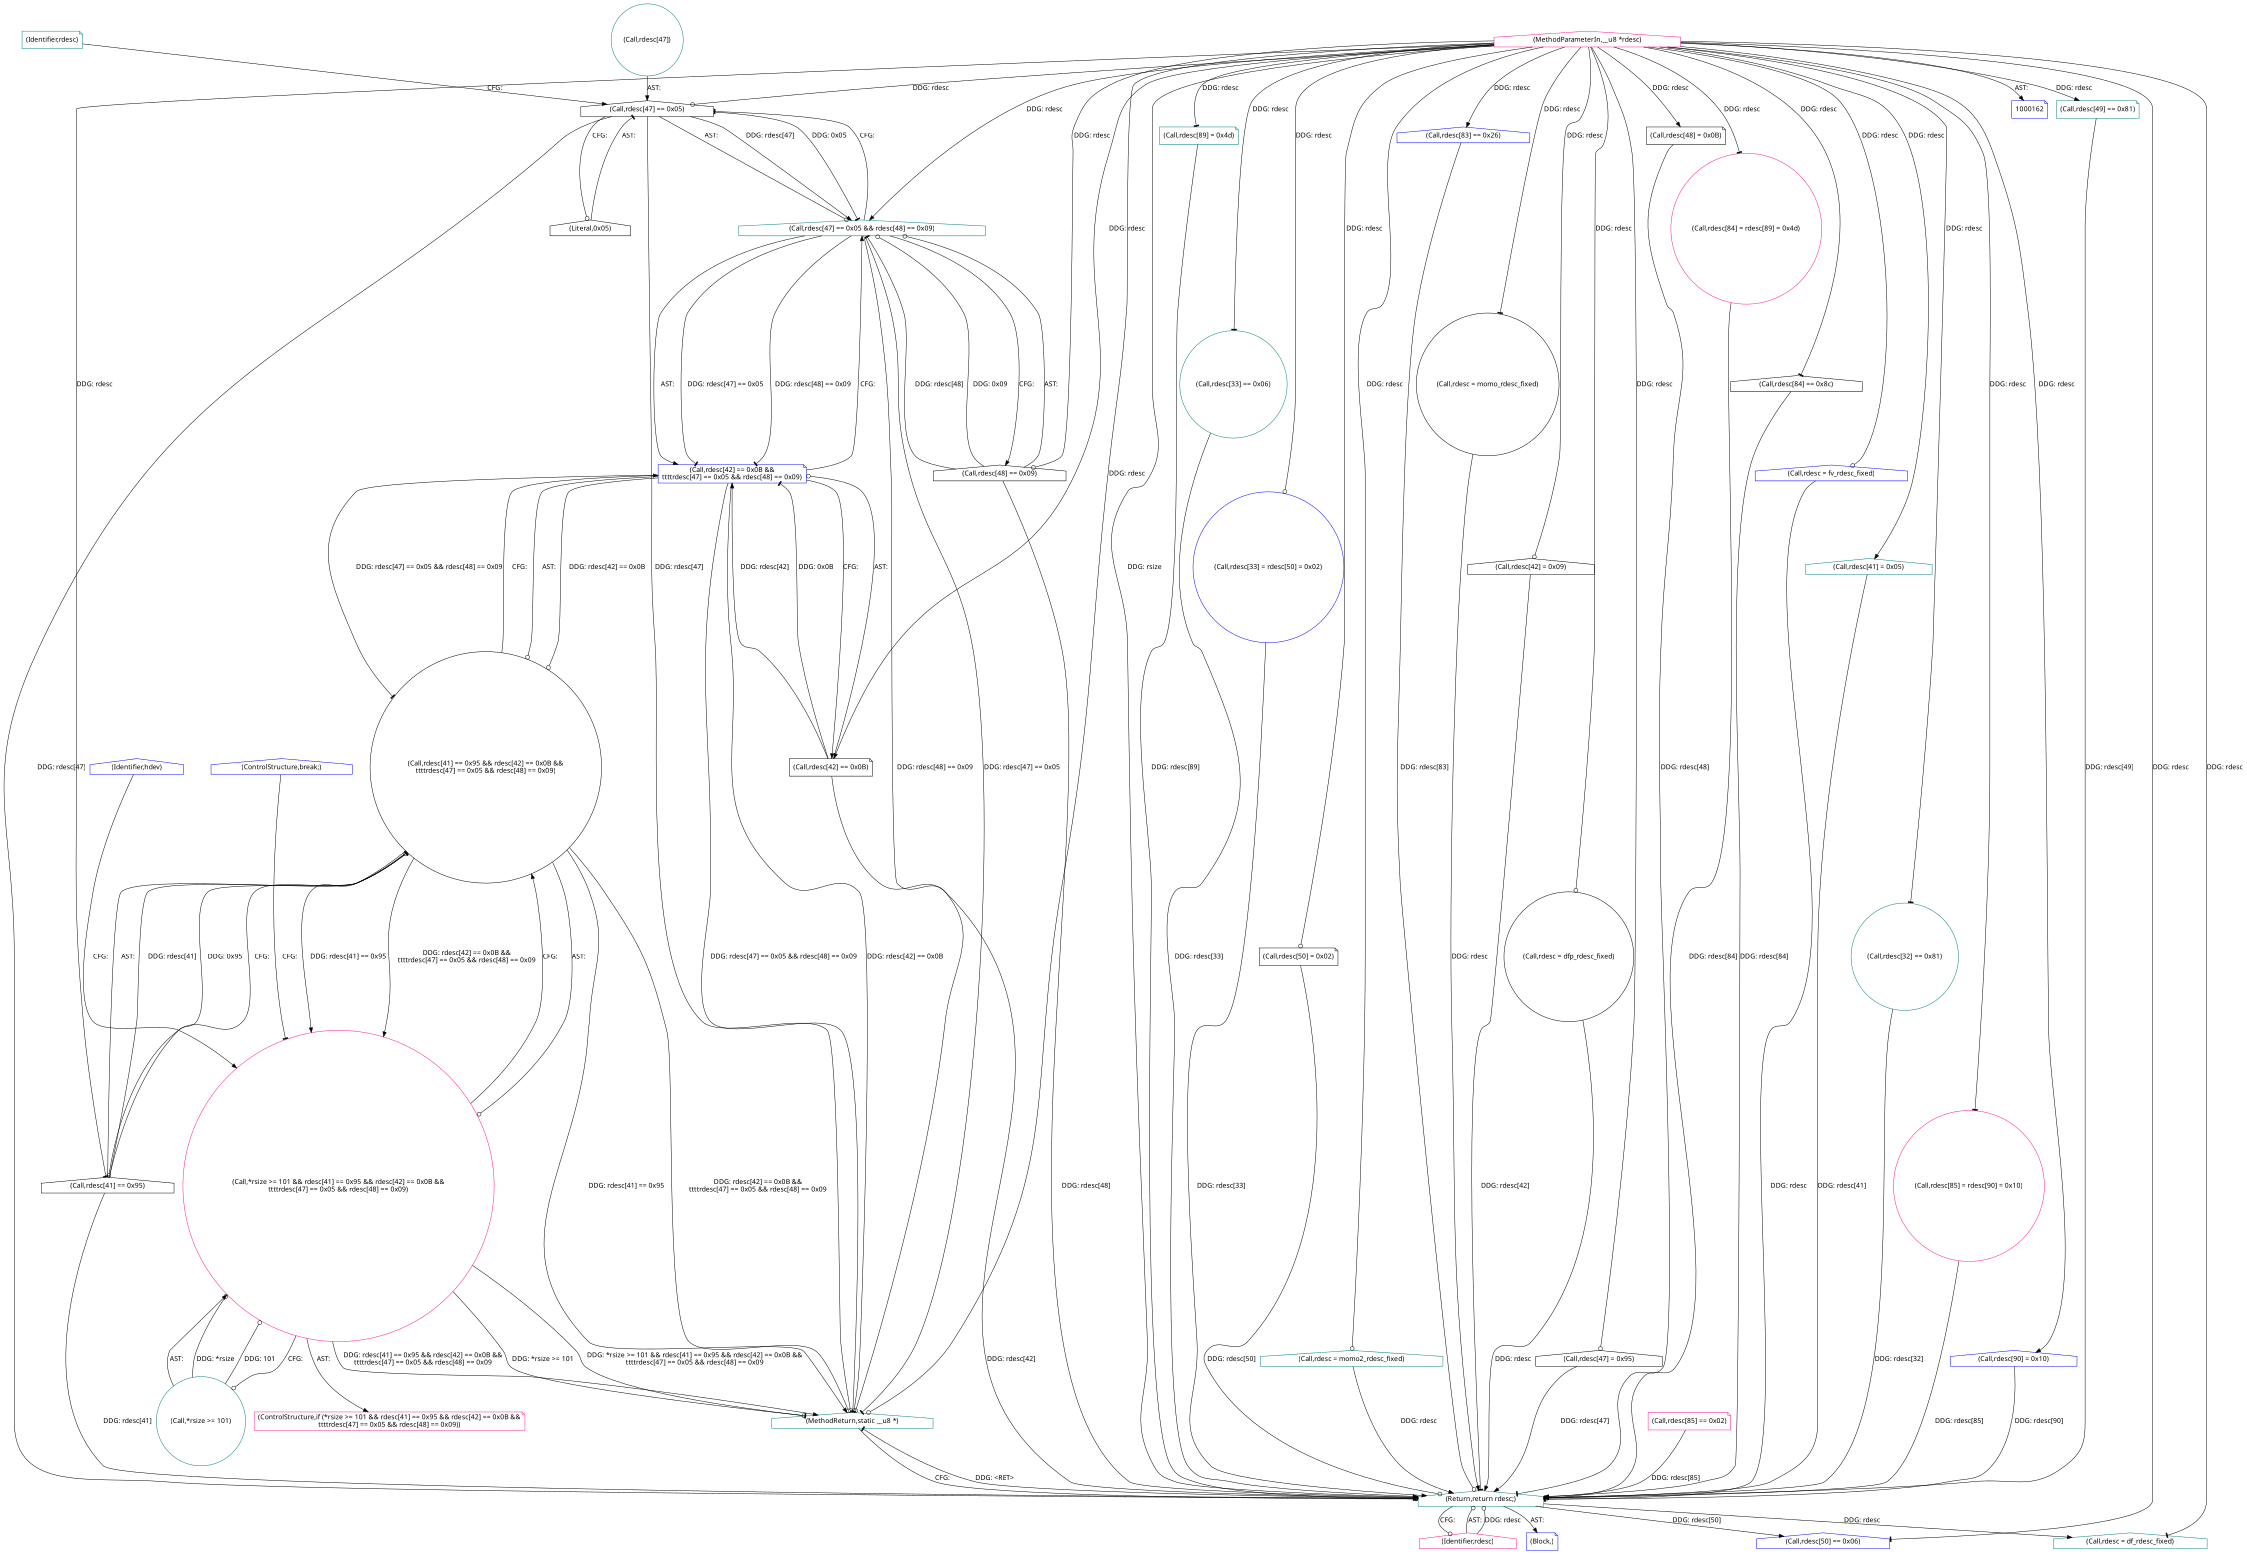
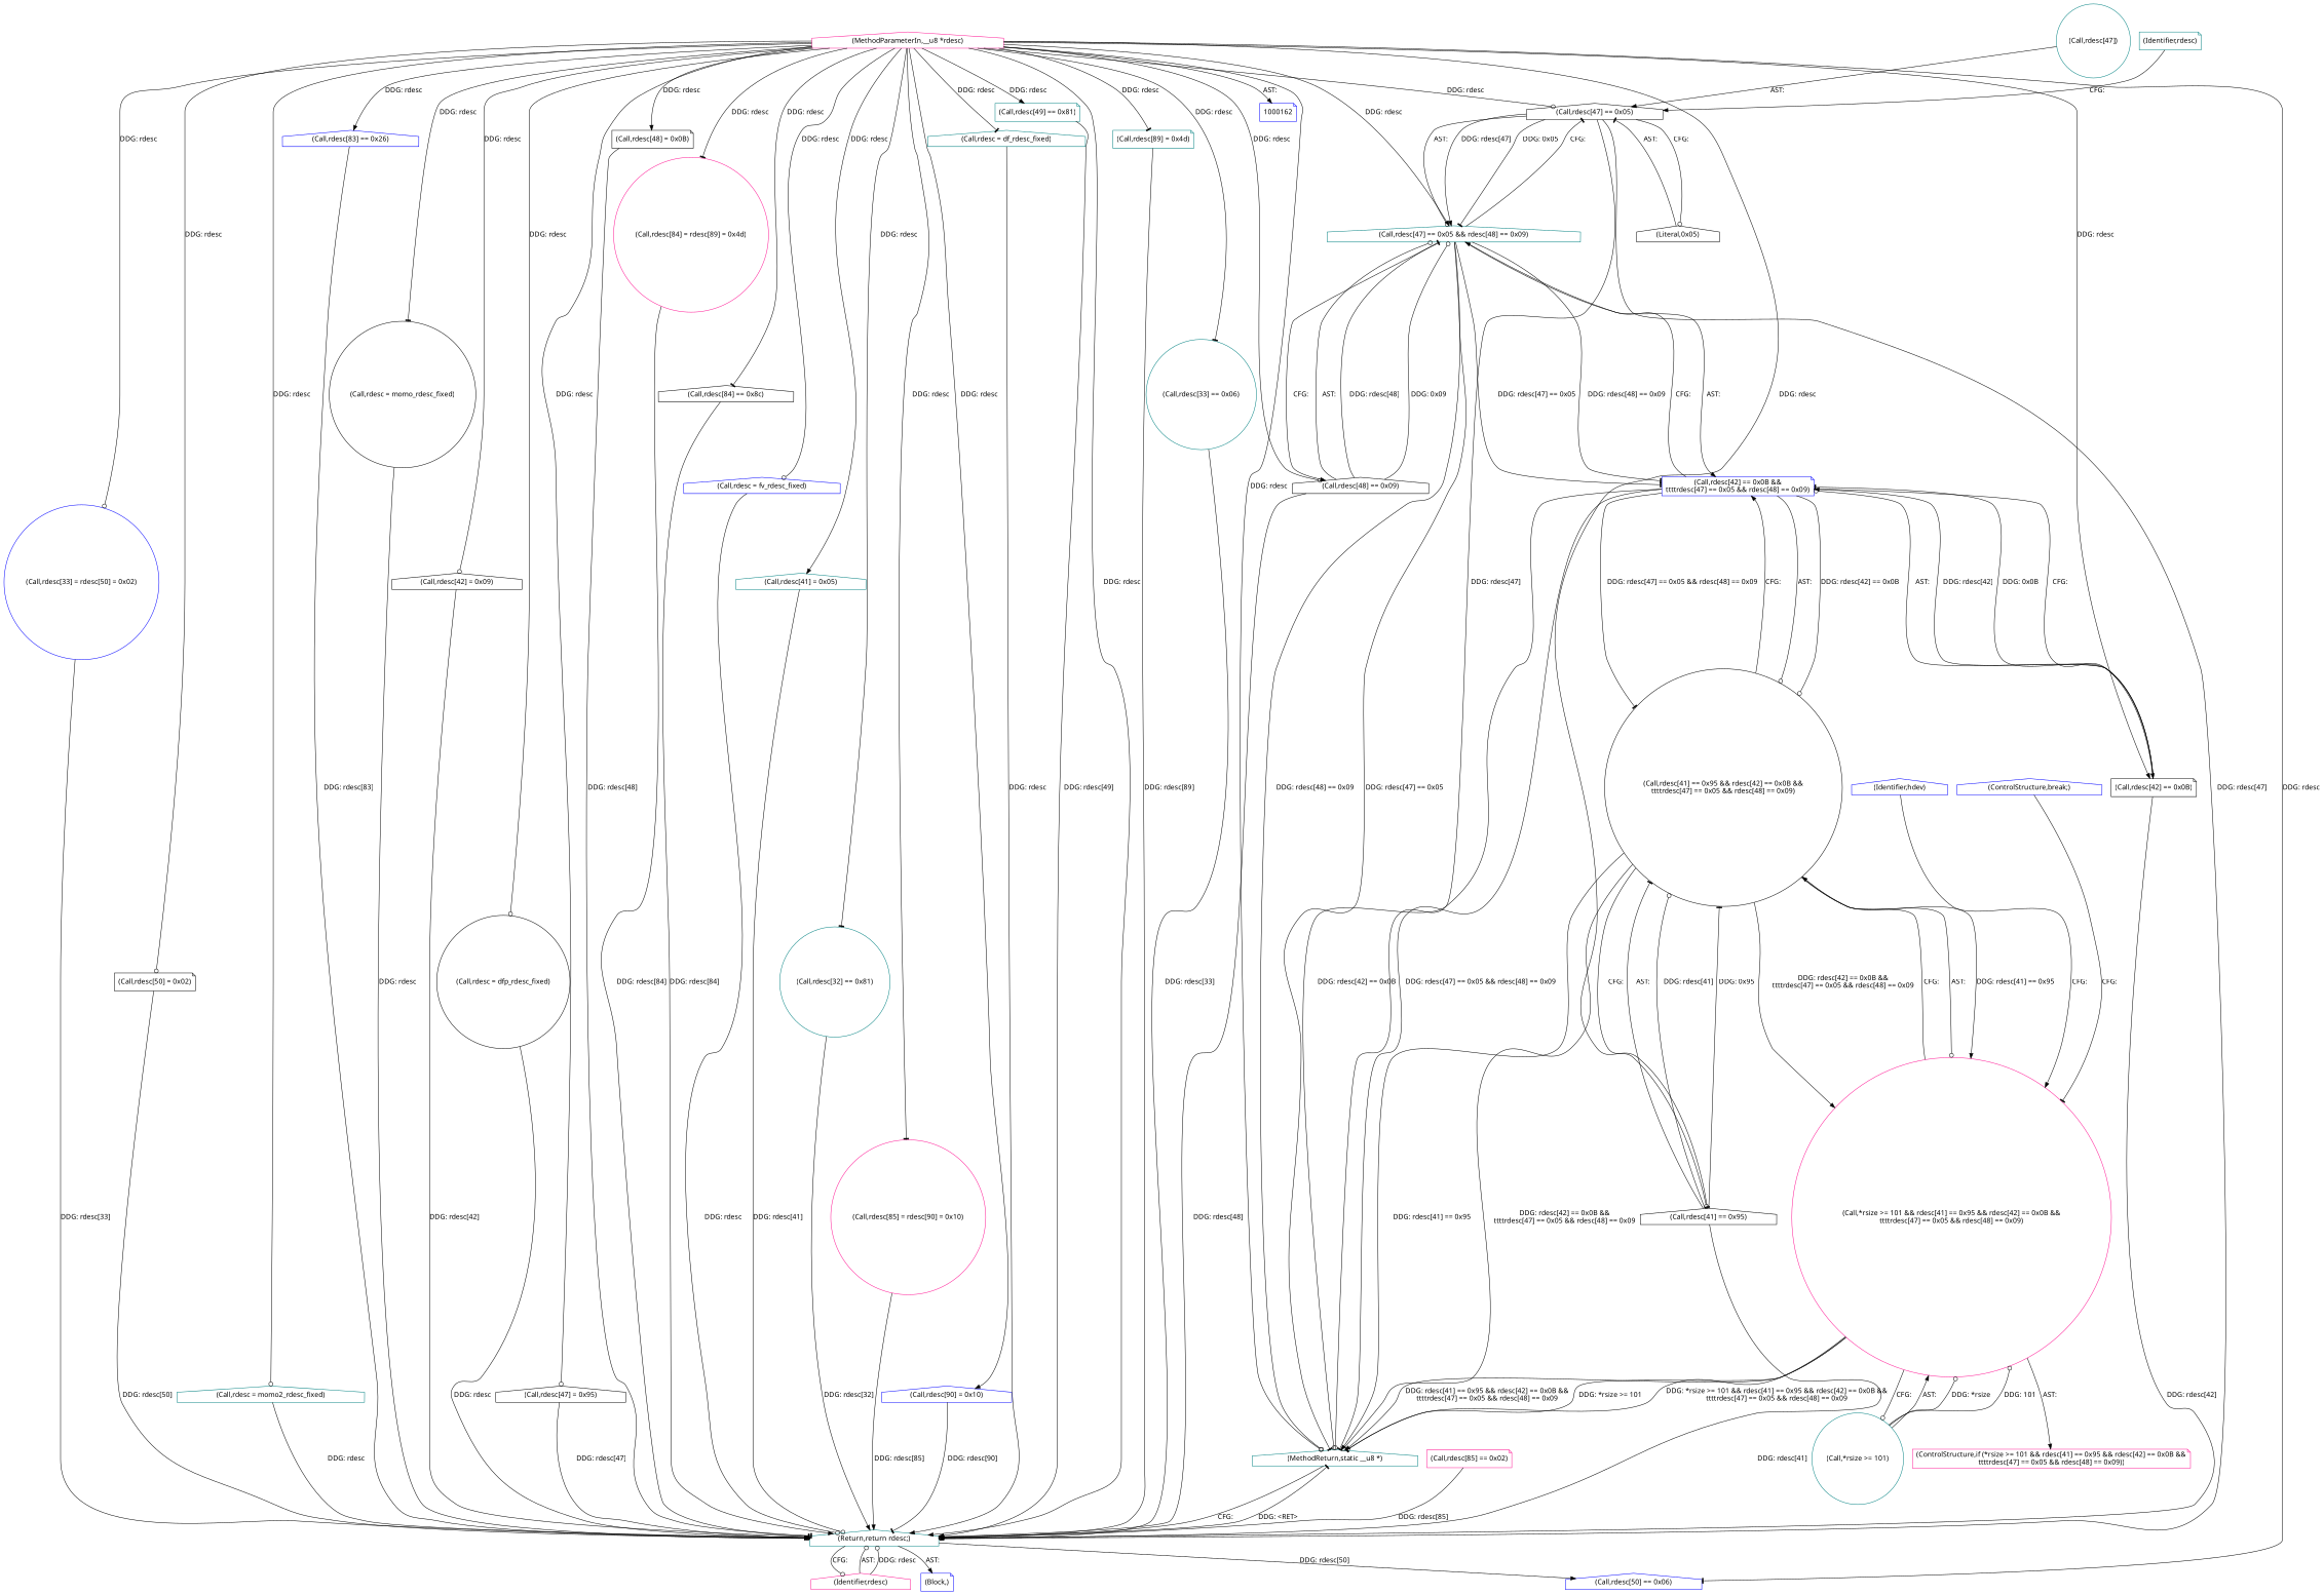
  digraph {
    fontname="Noto Sans"
    node [color=black fontname="Noto Sans" shape=house]
    edge [arrowhead=normal fontname="Noto Sans"]
    n1 [label="(Call,rdesc[47] == 0x05)"]
    n2 [color=teal label="(Call,rdesc[47] == 0x05 && rdesc[48] == 0x09)"]
    n3 [color=teal label="(Return,return rdesc;)"]
    n4 [label="(Literal,0x05)"]
    n5 [color=teal label="(MethodReturn,static __u8 *)"]
    n6 [label="(Call,rdesc[48] == 0x09)"]
    n7 [color=blue label="(Call,rdesc[42] == 0x0B &&\n\t\t\t\trdesc[47] == 0x05 && rdesc[48] == 0x09)" shape=note]
    n8 [color=blue label="(Call,rdesc[50] == 0x06)"]
    n9 [color=deeppink label="(Identifier,rdesc)"]
    n10 [color=blue label="(Block,)" shape=note]
    n11 [color=deeppink label="(MethodParameterIn,__u8 *rdesc)"]
    n12 [color=teal label="(Call,rdesc[89] = 0x4d)" shape=note]
    n13 [color=teal label="(Call,rdesc[33] == 0x06)" shape=circle]
    n14 [color=blue label="(Call,rdesc[33] = rdesc[50] = 0x02)" shape=circle]
    n15 [label="(Call,rdesc[50] = 0x02)" shape=note]
    n16 [color=teal label="(Call,rdesc = momo2_rdesc_fixed)"]
    n17 [color=blue label="(Call,rdesc[83] == 0x26)"]
    n18 [label="(Call,rdesc = momo_rdesc_fixed)" shape=circle]
    n19 [label="(Call,rdesc[42] = 0x09)"]
    n20 [label="(Call,rdesc = dfp_rdesc_fixed)" shape=circle]
    n21 [label="(Call,rdesc[47] = 0x95)"]
    n22 [label="(Call,rdesc[48] = 0x0B)" shape=note]
    n23 [color=deeppink label="(Call,rdesc[84] = rdesc[89] = 0x4d)" shape=circle]
    n24 [label="(Call,rdesc[84] == 0x8c)"]
    n25 [color=blue label="(Call,rdesc = fv_rdesc_fixed)"]
    n26 [label="(Call,rdesc[42] == 0x0B)" shape=note]
    n27 [color=teal label="(Call,rdesc[41] = 0x05)"]
    n28 [color=teal label="(Call,rdesc[32] == 0x81)" shape=circle]
    n29 [color=deeppink label="(Call,rdesc[85] = rdesc[90] = 0x10)" shape=circle]
    n30 [color=blue label="(Call,rdesc[90] = 0x10)"]
    n31 [color=teal label="(Call,rdesc = df_rdesc_fixed)"]
    n32 [color=teal label="(Call,rdesc[49] == 0x81)" shape=note]
    n33 [label="(Call,rdesc[41] == 0x95)"]
    n34 [color=blue label=1000162 shape=note]
    n35 [color=deeppink label="(Call,rdesc[85] == 0x02)" shape=note]
    n36 [label="(Call,rdesc[41] == 0x95 && rdesc[42] == 0x0B &&\n\t\t\t\trdesc[47] == 0x05 && rdesc[48] == 0x09)" shape=circle]
    n37 [color=deeppink label="(Call,*rsize >= 101 && rdesc[41] == 0x95 && rdesc[42] == 0x0B &&\n\t\t\t\trdesc[47] == 0x05 && rdesc[48] == 0x09)" shape=circle]
    n38 [color=deeppink label="(ControlStructure,if (*rsize >= 101 && rdesc[41] == 0x95 && rdesc[42] == 0x0B &&\n\t\t\t\trdesc[47] == 0x05 && rdesc[48] == 0x09))" shape=note]
    n39 [color=teal label="(Call,*rsize >= 101)" shape=circle]
    n40 [color=blue label="(Identifier,hdev)"]
    n41 [color=blue label="(ControlStructure,break;)"]
    n42 [color=teal label="(Call,rdesc[47])" shape=circle]
    n43 [color=teal label="(Identifier,rdesc)" shape=note]
    n1 -> n2 [arrowhead=odot label="AST: "]
    n1 -> n2 [label="DDG: rdesc[47]"]
    n1 -> n2 [arrowhead=tee label="DDG: 0x05"]
    n1 -> n3 [arrowhead=odot label="DDG: rdesc[47]"]
    n1 -> n4 [arrowhead=odot label="CFG: "]
    n1 -> n5 [arrowhead=odot label="DDG: rdesc[47]"]
    n2 -> n1 [arrowhead=tee label="CFG: "]
    n2 -> n5 [arrowhead=odot label="DDG: rdesc[48] == 0x09"]
    n2 -> n5 [arrowhead=tee label="DDG: rdesc[47] == 0x05"]
    n2 -> n6 [label="CFG: "]
    n2 -> n7 [label="AST: "]
    n2 -> n7 [arrowhead=tee label="DDG: rdesc[47] == 0x05"]
    n2 -> n7 [arrowhead=tee label="DDG: rdesc[48] == 0x09"]
    n3 -> n5 [arrowhead=tee label="DDG: <RET>"]
    n3 -> n8 [label="DDG: rdesc[50]"]
    n3 -> n9 [arrowhead=odot label="CFG: "]
    n3 -> n10 [label="AST: "]
    n4 -> n1 [arrowhead=tee label="AST: "]
    n5 -> n3 [label="CFG: "]
    n6 -> n2 [arrowhead=odot label="AST: "]
    n6 -> n2 [arrowhead=tee label="DDG: rdesc[48]"]
    n6 -> n2 [arrowhead=odot label="DDG: 0x09"]
    n6 -> n3 [label="DDG: rdesc[48]"]
    n7 -> n2 [label="CFG: "]
    n7 -> n5 [arrowhead=odot label="DDG: rdesc[42] == 0x0B"]
    n7 -> n5 [arrowhead=tee label="DDG: rdesc[47] == 0x05 && rdesc[48] == 0x09"]
    n7 -> n26 [label="CFG: "]
    n7 -> n36 [arrowhead=odot label="AST: "]
    n7 -> n36 [arrowhead=odot label="DDG: rdesc[42] == 0x0B"]
    n7 -> n36 [arrowhead=tee label="DDG: rdesc[47] == 0x05 && rdesc[48] == 0x09"]
    n9 -> n3 [arrowhead=odot label="AST: "]
    n9 -> n3 [arrowhead=odot label="DDG: rdesc"]
    n11 -> n1 [arrowhead=odot label="DDG: rdesc"]
    n11 -> n2 [label="DDG: rdesc"]
-   n11 -> n3 [label="DDG: rsize"]
+   n11 -> n3 [label="DDG: rdesc"]
    n11 -> n5 [arrowhead=odot label="DDG: rdesc"]
    n11 -> n6 [arrowhead=odot label="DDG: rdesc"]
    n11 -> n8 [arrowhead=tee label="DDG: rdesc"]
    n11 -> n12 [arrowhead=tee label="DDG: rdesc"]
    n11 -> n13 [arrowhead=tee label="DDG: rdesc"]
    n11 -> n14 [arrowhead=odot label="DDG: rdesc"]
    n11 -> n15 [arrowhead=odot label="DDG: rdesc"]
    n11 -> n16 [arrowhead=odot label="DDG: rdesc"]
    n11 -> n17 [label="DDG: rdesc"]
    n11 -> n18 [arrowhead=tee label="DDG: rdesc"]
    n11 -> n19 [arrowhead=odot label="DDG: rdesc"]
    n11 -> n20 [arrowhead=odot label="DDG: rdesc"]
    n11 -> n21 [arrowhead=odot label="DDG: rdesc"]
    n11 -> n22 [label="DDG: rdesc"]
    n11 -> n23 [arrowhead=tee label="DDG: rdesc"]
    n11 -> n24 [arrowhead=tee label="DDG: rdesc"]
    n11 -> n25 [arrowhead=odot label="DDG: rdesc"]
    n11 -> n26 [label="DDG: rdesc"]
    n11 -> n27 [label="DDG: rdesc"]
    n11 -> n28 [arrowhead=tee label="DDG: rdesc"]
    n11 -> n29 [arrowhead=tee label="DDG: rdesc"]
    n11 -> n30 [label="DDG: rdesc"]
    n11 -> n31 [arrowhead=tee label="DDG: rdesc"]
    n11 -> n32 [label="DDG: rdesc"]
    n11 -> n33 [arrowhead=tee label="DDG: rdesc"]
    n11 -> n34 [label="AST: "]
    n12 -> n3 [arrowhead=odot label="DDG: rdesc[89]"]
    n13 -> n3 [label="DDG: rdesc[33]"]
    n14 -> n3 [label="DDG: rdesc[33]"]
    n15 -> n3 [arrowhead=odot label="DDG: rdesc[50]"]
    n16 -> n3 [label="DDG: rdesc"]
    n17 -> n3 [arrowhead=odot label="DDG: rdesc[83]"]
    n18 -> n3 [label="DDG: rdesc"]
    n19 -> n3 [arrowhead=tee label="DDG: rdesc[42]"]
    n20 -> n3 [label="DDG: rdesc"]
    n21 -> n3 [label="DDG: rdesc[47]"]
    n22 -> n3 [arrowhead=tee label="DDG: rdesc[48]"]
    n23 -> n3 [arrowhead=tee label="DDG: rdesc[84]"]
    n24 -> n3 [label="DDG: rdesc[84]"]
    n25 -> n3 [arrowhead=odot label="DDG: rdesc"]
    n26 -> n3 [arrowhead=odot label="DDG: rdesc[42]"]
    n26 -> n7 [arrowhead=odot label="AST: "]
    n26 -> n7 [label="DDG: rdesc[42]"]
    n26 -> n7 [arrowhead=tee label="DDG: 0x0B"]
    n27 -> n3 [arrowhead=odot label="DDG: rdesc[41]"]
    n28 -> n3 [label="DDG: rdesc[32]"]
    n29 -> n3 [label="DDG: rdesc[85]"]
    n30 -> n3 [arrowhead=tee label="DDG: rdesc[90]"]
-   n3 -> n31 [label="DDG: rdesc"]
+   n31 -> n3 [label="DDG: rdesc"]
    n32 -> n3 [label="DDG: rdesc[49]"]
    n33 -> n3 [arrowhead=odot label="DDG: rdesc[41]"]
    n33 -> n36 [arrowhead=tee label="AST: "]
    n33 -> n36 [arrowhead=odot label="DDG: rdesc[41]"]
    n33 -> n36 [arrowhead=tee label="DDG: 0x95"]
    n35 -> n3 [label="DDG: rdesc[85]"]
    n36 -> n5 [arrowhead=odot label="DDG: rdesc[42] == 0x0B &&\n\t\t\t\trdesc[47] == 0x05 && rdesc[48] == 0x09"]
    n36 -> n5 [label="DDG: rdesc[41] == 0x95"]
    n36 -> n7 [label="CFG: "]
    n36 -> n33 [arrowhead=odot label="CFG: "]
    n36 -> n37 [arrowhead=odot label="AST: "]
    n36 -> n37 [label="DDG: rdesc[41] == 0x95"]
    n36 -> n37 [label="DDG: rdesc[42] == 0x0B &&\n\t\t\t\trdesc[47] == 0x05 && rdesc[48] == 0x09"]
    n37 -> n5 [arrowhead=odot label="DDG: *rsize >= 101 && rdesc[41] == 0x95 && rdesc[42] == 0x0B &&\n\t\t\t\trdesc[47] == 0x05 && rdesc[48] == 0x09"]
    n37 -> n5 [label="DDG: rdesc[41] == 0x95 && rdesc[42] == 0x0B &&\n\t\t\t\trdesc[47] == 0x05 && rdesc[48] == 0x09"]
    n37 -> n5 [arrowhead=tee label="DDG: *rsize >= 101"]
    n37 -> n36 [label="CFG: "]
    n37 -> n38 [label="AST: "]
    n37 -> n39 [arrowhead=odot label="CFG: "]
    n39 -> n37 [label="AST: "]
    n39 -> n37 [arrowhead=odot label="DDG: *rsize"]
    n39 -> n37 [arrowhead=odot label="DDG: 101"]
    n40 -> n37 [label="CFG: "]
    n41 -> n37 [arrowhead=tee label="CFG: "]
    n42 -> n1 [label="AST: "]
    n43 -> n1 [label="CFG: "]
  }
